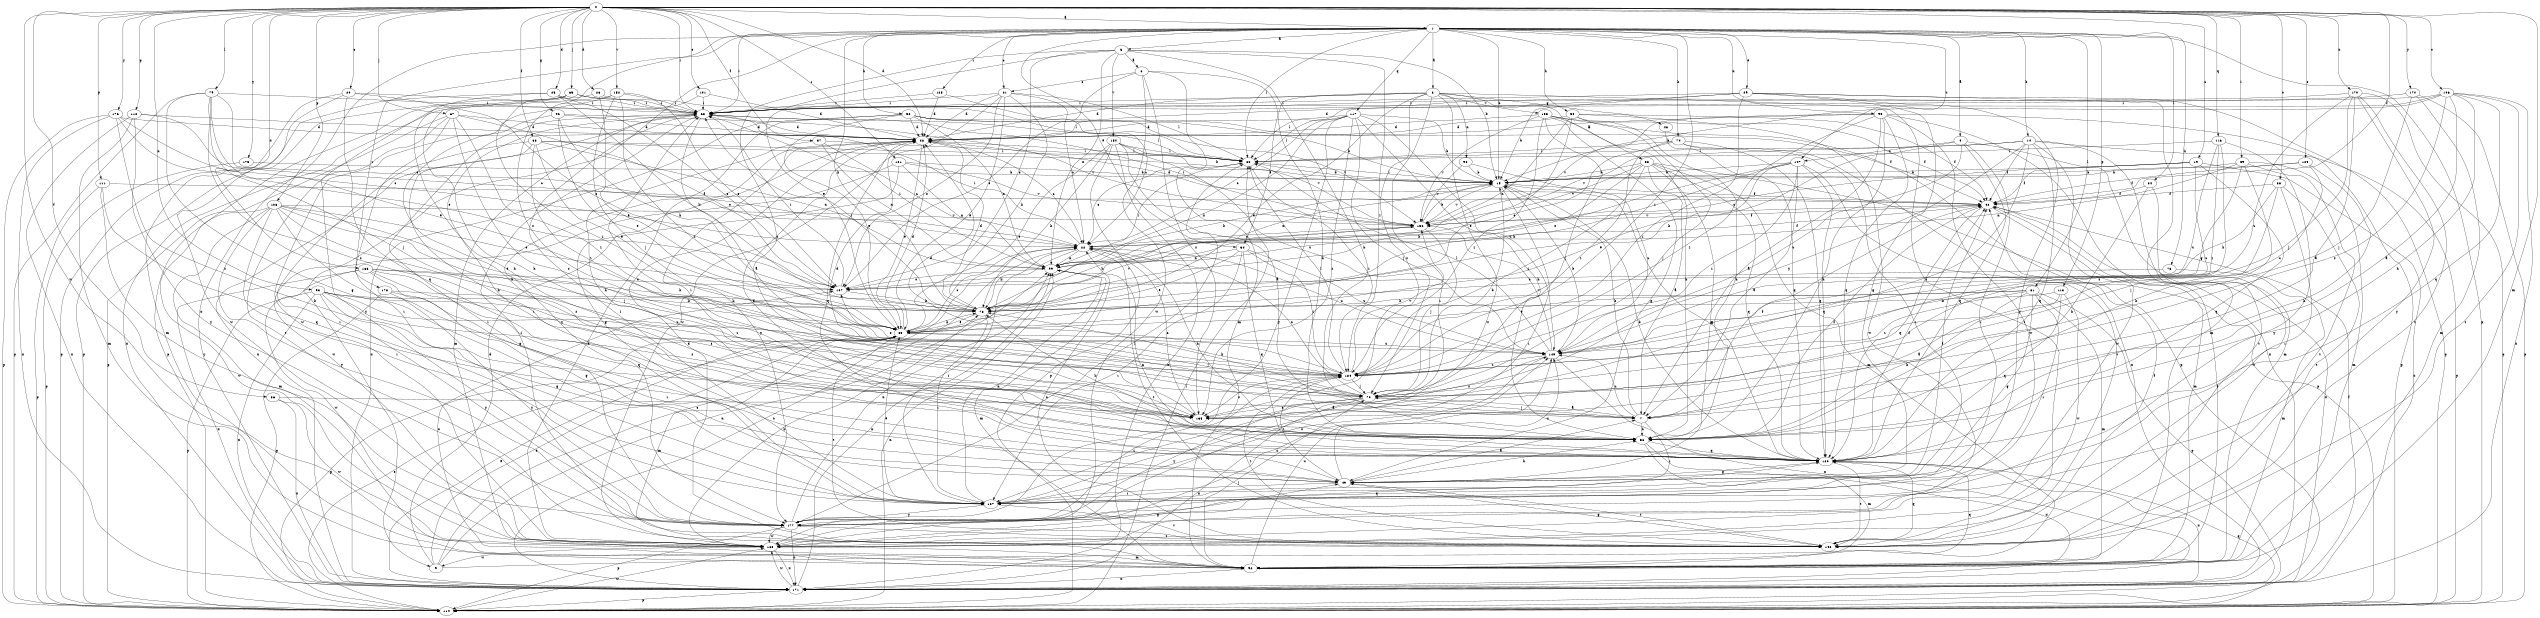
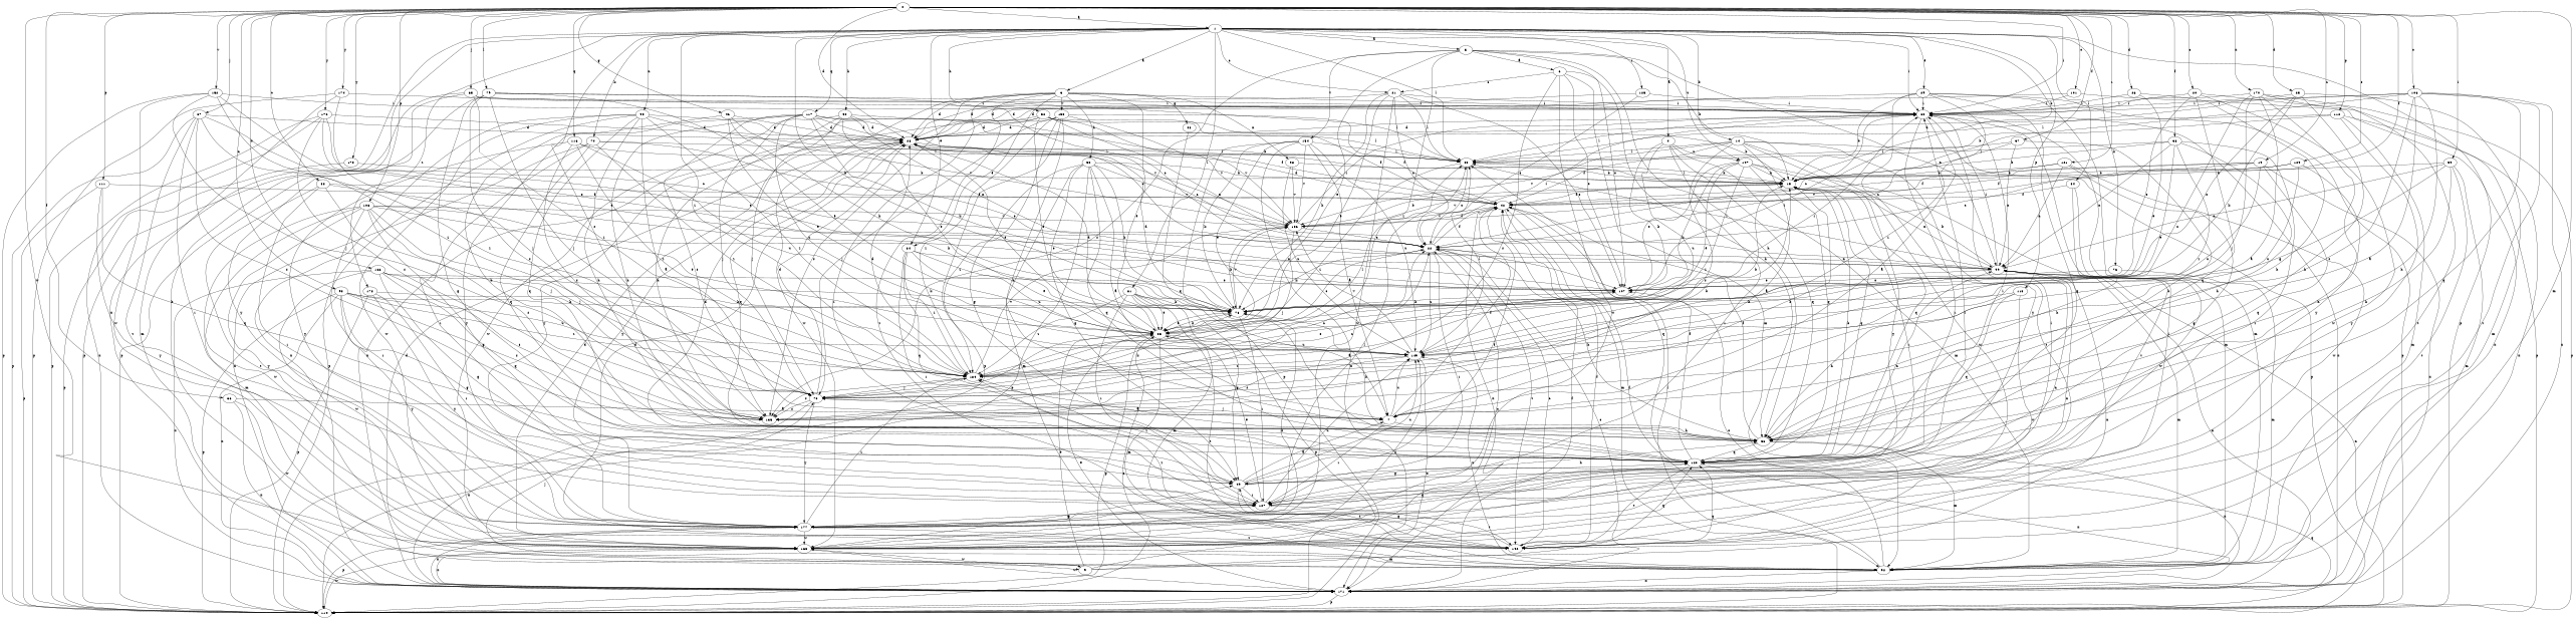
  strict digraph {
    0
    1
    n3 [label=88]
    19
    20
    25
    26
    28
    36
    37
    38
    42
    46
    59
    63
    65
    67
    79
    92
    93
    101
    106
    108
    111
    112
    116
    121
    129
    152
    163
    166
    170
    174
    175
    176
    3
    4
    5
    9
    14
    15
    21
    29
    34
    50
    52
    74
    76
    78
    81
    84
    n52 [label=83]
    95
    113
    114
    117
    125
    135
    n59 [label=147]
    171
    178
    184
    127
    142
    70
    120
    149
    22
    107
    56
    35
    177
    7
    99
    156
    49
    48
    53
    98
    153
    6
    154
    0 -> 1 [label=a]
    0 -> n3 [label=c]
    0 -> 19 [label=c]
    0 -> 20 [label=c]
    0 -> 25 [label=d]
    0 -> 26 [label=d]
    0 -> 28 [label=d]
    0 -> 36 [label=f]
    0 -> 37 [label=f]
    0 -> 38 [label=f]
    0 -> 42 [label=f]
    0 -> 46 [label=g]
    0 -> 59 [label=i]
    0 -> 63 [label=i]
    0 -> 65 [label=j]
    0 -> 67 [label=j]
    0 -> 79 [label=l]
    0 -> 92 [label=m]
    0 -> 93 [label=n]
    0 -> 101 [label=o]
    0 -> 106 [label=o]
    0 -> 108 [label=p]
    0 -> 111 [label=p]
    0 -> 112 [label=p]
    0 -> 116 [label=q]
    0 -> 121 [label=r]
    0 -> 129 [label=s]
    0 -> 152 [label=v]
    0 -> 163 [label=w]
    0 -> 166 [label=x]
    0 -> 170 [label=x]
    0 -> 174 [label=y]
    0 -> 175 [label=y]
    0 -> 176 [label=y]
    1 -> 63 [label=i]
    1 -> 3 [label=a]
    1 -> 4 [label=a]
    1 -> 5 [label=a]
    1 -> 9 [label=b]
    1 -> 14 [label=b]
    1 -> 15 [label=b]
    1 -> 21 [label=c]
    1 -> 29 [label=e]
    1 -> 34 [label=e]
    1 -> 50 [label=h]
    1 -> 52 [label=h]
    1 -> 74 [label=k]
    1 -> 76 [label=k]
    1 -> 78 [label=k]
    1 -> 81 [label=l]
    1 -> 84 [label=l]
    1 -> n52 [label=l]
    1 -> 95 [label=n]
    1 -> 113 [label=p]
    1 -> 114 [label=p]
    1 -> 117 [label=q]
    1 -> 125 [label=r]
    1 -> 135 [label=s]
    1 -> n59 [label=u]
    1 -> 171 [label=x]
    1 -> 178 [label=z]
    1 -> 184 [label=z]
    n3 -> 42 [label=f]
    n3 -> 78 [label=k]
    n3 -> 127 [label=r]
    n3 -> 142 [label=t]
    n3 -> 70 [label=j]
    19 -> 42 [label=f]
    19 -> 15 [label=b]
    19 -> 171 [label=x]
    19 -> 120 [label=q]
    19 -> 149 [label=u]
    19 -> 22 [label=c]
    20 -> 63 [label=i]
    20 -> 163 [label=w]
    20 -> 114 [label=p]
    20 -> 120 [label=q]
    20 -> 107 [label=o]
    25 -> 63 [label=i]
    25 -> 92 [label=m]
    25 -> 78 [label=k]
    25 -> 107 [label=o]
    25 -> 56 [label=h]
    26 -> 63 [label=i]
    26 -> 56 [label=h]
    26 -> 35 [label=e]
    28 -> n52 [label=l]
    28 -> 120 [label=q]
    28 -> 22 [label=c]
    28 -> 35 [label=e]
    28 -> 177 [label=y]
    36 -> 163 [label=w]
    36 -> 171 [label=x]
    36 -> 7 [label=a]
    37 -> n52 [label=l]
    37 -> 22 [label=c]
    37 -> 56 [label=h]
    37 -> 99 [label=n]
    38 -> 15 [label=b]
    38 -> n52 [label=l]
    38 -> 184 [label=z]
    38 -> 127 [label=r]
    38 -> 56 [label=h]
    38 -> 35 [label=e]
    38 -> 99 [label=n]
    42 -> 28 [label=d]
    42 -> 92 [label=m]
    42 -> 171 [label=x]
    42 -> 120 [label=q]
    42 -> 156 [label=v]
    46 -> 28 [label=d]
    46 -> 78 [label=k]
    46 -> 56 [label=h]
    46 -> 35 [label=e]
    46 -> 156 [label=v]
    59 -> 92 [label=m]
    59 -> 15 [label=b]
    59 -> 142 [label=t]
    59 -> 149 [label=g]
    59 -> 56 [label=h]
    59 -> 99 [label=n]
    63 -> 28 [label=d]
    63 -> 92 [label=m]
    63 -> n52 [label=l]
    63 -> 171 [label=x]
    63 -> 127 [label=r]
    63 -> 7 [label=a]
    65 -> 63 [label=i]
    65 -> n52 [label=l]
    65 -> 114 [label=p]
    65 -> 184 [label=z]
    65 -> 177 [label=y]
    67 -> 28 [label=d]
    67 -> 114 [label=p]
    67 -> 135 [label=s]
    67 -> 184 [label=z]
    67 -> 127 [label=r]
    67 -> 142 [label=t]
    67 -> 107 [label=o]
    79 -> 63 [label=i]
    79 -> 114 [label=p]
    79 -> 135 [label=s]
    79 -> 70 [label=j]
    79 -> 22 [label=c]
    79 -> 35 [label=e]
    79 -> 49 [label=g]
    92 -> 42 [label=f]
    92 -> 171 [label=x]
    92 -> 70 [label=j]
    92 -> 149 [label=u]
    92 -> 107 [label=o]
    93 -> 78 [label=k]
    93 -> 114 [label=p]
    93 -> 135 [label=s]
    93 -> 171 [label=x]
    93 -> 184 [label=z]
    93 -> 149 [label=u]
    93 -> 177 [label=y]
    93 -> 49 [label=g]
    101 -> 28 [label=d]
    101 -> 63 [label=i]
    101 -> 171 [label=x]
    106 -> 63 [label=i]
    106 -> 15 [label=b]
    106 -> n52 [label=l]
    106 -> 135 [label=s]
    106 -> 171 [label=x]
    106 -> 142 [label=t]
    106 -> 120 [label=q]
    106 -> 56 [label=h]
    106 -> 7 [label=a]
    108 -> 92 [label=m]
    108 -> 163 [label=w]
    108 -> 135 [label=s]
    108 -> 127 [label=r]
    108 -> 70 [label=j]
    108 -> 107 [label=o]
    108 -> 35 [label=e]
    108 -> 177 [label=y]
    108 -> 156 [label=v]
    108 -> 49 [label=g]
    111 -> 42 [label=f]
    111 -> 114 [label=p]
    111 -> 120 [label=q]
    111 -> 177 [label=y]
    112 -> 28 [label=d]
    112 -> 92 [label=m]
    112 -> 171 [label=x]
    112 -> 22 [label=c]
    112 -> 177 [label=y]
    116 -> n52 [label=l]
    116 -> 135 [label=s]
    116 -> 184 [label=z]
    116 -> 149 [label=u]
    116 -> 177 [label=y]
    121 -> 163 [label=w]
    121 -> 15 [label=b]
    121 -> 99 [label=n]
    121 -> 156 [label=v]
    121 -> 49 [label=g]
    129 -> 42 [label=f]
    129 -> 15 [label=b]
    129 -> 149 [label=u]
    129 -> 56 [label=h]
    152 -> 63 [label=i]
    152 -> 163 [label=w]
    152 -> 114 [label=p]
    152 -> 184 [label=z]
    152 -> 70 [label=j]
    152 -> 107 [label=o]
    163 -> 28 [label=d]
    163 -> 92 [label=m]
    163 -> 9 [label=w]
    163 -> 78 [label=k]
    163 -> 171 [label=x]
    163 -> 149 [label=u]
    163 -> 49 [label=g]
    166 -> 163 [label=w]
    166 -> 78 [label=k]
    166 -> 135 [label=s]
    166 -> 171 [label=x]
    166 -> 120 [label=q]
    166 -> 107 [label=o]
    166 -> 49 [label=g]
    170 -> 63 [label=i]
    170 -> 114 [label=p]
    170 -> 142 [label=t]
    170 -> 70 [label=j]
    170 -> 149 [label=u]
    170 -> 177 [label=y]
    170 -> 7 [label=a]
    174 -> 63 [label=i]
    174 -> 92 [label=m]
    174 -> 114 [label=p]
    174 -> 70 [label=j]
    175 -> 15 [label=b]
    175 -> 114 [label=p]
    176 -> 28 [label=d]
    176 -> 114 [label=p]
    176 -> 135 [label=s]
    176 -> 171 [label=x]
    176 -> 22 [label=c]
    176 -> 107 [label=o]
    3 -> 28 [label=d]
    3 -> 63 [label=i]
    3 -> 163 [label=w]
    3 -> 34 [label=e]
    3 -> 135 [label=s]
    3 -> 127 [label=r]
    3 -> 142 [label=t]
    3 -> 35 [label=e]
    3 -> 48 [label=g]
    3 -> 53 [label=h]
    3 -> 98 [label=n]
    3 -> 153 [label=v]
    4 -> 92 [label=m]
    4 -> 78 [label=k]
    4 -> n59 [label=u]
    4 -> 127 [label=r]
    4 -> 120 [label=q]
    4 -> 149 [label=u]
    5 -> 15 [label=b]
    5 -> 135 [label=s]
    5 -> 184 [label=z]
    5 -> 107 [label=o]
    5 -> 56 [label=h]
    5 -> 35 [label=e]
    5 -> 99 [label=n]
    5 -> 6 [label=a]
    5 -> 154 [label=v]
    9 -> 28 [label=d]
    9 -> 120 [label=q]
    9 -> 22 [label=c]
    9 -> 35 [label=e]
    9 -> 99 [label=n]
    14 -> 42 [label=f]
    14 -> 163 [label=w]
    14 -> n52 [label=l]
    14 -> 114 [label=p]
    14 -> 135 [label=s]
    14 -> 142 [label=t]
    14 -> 120 [label=q]
-   14 -> 70 [label=y]
+   14 -> 177 [label=y]
    14 -> 156 [label=v]
    15 -> 42 [label=f]
    15 -> n52 [label=l]
    15 -> 127 [label=r]
    15 -> 120 [label=q]
    15 -> 99 [label=n]
    15 -> 156 [label=v]
    21 -> 28 [label=d]
    21 -> 63 [label=i]
    21 -> 163 [label=w]
    21 -> 78 [label=k]
    21 -> n52 [label=l]
    21 -> 22 [label=c]
    21 -> 107 [label=o]
    21 -> 35 [label=e]
    29 -> 28 [label=d]
    29 -> 63 [label=i]
    29 -> 92 [label=m]
    29 -> 15 [label=b]
    29 -> 114 [label=p]
    29 -> 184 [label=z]
    29 -> 177 [label=y]
    29 -> 49 [label=g]
    34 -> 184 [label=z]
    34 -> 127 [label=r]
    34 -> 120 [label=q]
    34 -> 149 [label=u]
    34 -> 35 [label=e]
    34 -> 99 [label=n]
    50 -> 28 [label=d]
    50 -> 42 [label=f]
    50 -> 163 [label=w]
    50 -> 70 [label=j]
    50 -> 56 [label=h]
    50 -> 35 [label=e]
    50 -> 99 [label=n]
    52 -> 28 [label=d]
    52 -> 42 [label=f]
    52 -> 15 [label=b]
    52 -> 171 [label=x]
    52 -> 35 [label=e]
    52 -> 177 [label=y]
    52 -> 99 [label=n]
    52 -> 156 [label=v]
    74 -> n52 [label=l]
    74 -> 171 [label=x]
    74 -> 184 [label=z]
    74 -> 127 [label=r]
    74 -> 120 [label=q]
    74 -> 107 [label=o]
    76 -> 92 [label=m]
    76 -> 107 [label=o]
    78 -> 28 [label=d]
    78 -> 63 [label=i]
    78 -> 127 [label=r]
    78 -> 35 [label=e]
    78 -> 156 [label=v]
    81 -> 92 [label=m]
    81 -> 78 [label=k]
    81 -> 114 [label=p]
    81 -> 184 [label=z]
    81 -> 127 [label=r]
    81 -> 35 [label=e]
    81 -> 7 [label=a]
    81 -> 49 [label=g]
    84 -> 42 [label=f]
    84 -> 163 [label=w]
    84 -> 56 [label=h]
    n52 -> 15 [label=b]
    n52 -> 184 [label=z]
    n52 -> 22 [label=c]
    95 -> 28 [label=d]
    95 -> 163 [label=w]
    95 -> 114 [label=p]
    95 -> 171 [label=x]
    95 -> 184 [label=z]
    95 -> 120 [label=q]
    95 -> 56 [label=h]
    95 -> 7 [label=a]
    95 -> 156 [label=v]
    113 -> 163 [label=w]
    113 -> 78 [label=k]
    113 -> 120 [label=q]
    113 -> 56 [label=h]
    114 -> 163 [label=w]
    114 -> n52 [label=l]
    114 -> 120 [label=q]
    114 -> 35 [label=e]
    114 -> 99 [label=n]
    117 -> 28 [label=d]
    117 -> 15 [label=b]
    117 -> 78 [label=k]
    117 -> n52 [label=l]
    117 -> 135 [label=s]
    117 -> 70 [label=j]
    117 -> 149 [label=u]
    117 -> 22 [label=c]
    117 -> 56 [label=h]
    117 -> 177 [label=y]
    125 -> 28 [label=d]
    125 -> 63 [label=i]
    125 -> 22 [label=c]
    135 -> 22 [label=c]
    n59 -> 15 [label=b]
    n59 -> 78 [label=k]
    n59 -> 184 [label=z]
    n59 -> 142 [label=t]
    n59 -> 120 [label=q]
    n59 -> 107 [label=o]
    n59 -> 35 [label=e]
    n59 -> 7 [label=a]
    171 -> 42 [label=f]
    171 -> 163 [label=w]
    171 -> 114 [label=p]
    171 -> 22 [label=c]
    171 -> 35 [label=e]
    171 -> 99 [label=n]
    178 -> 78 [label=k]
    178 -> 114 [label=p]
    178 -> 127 [label=r]
    178 -> 177 [label=y]
    184 -> 28 [label=d]
    184 -> n52 [label=l]
    184 -> 135 [label=s]
    184 -> 70 [label=j]
    184 -> 107 [label=o]
    184 -> 156 [label=v]
    127 -> 63 [label=i]
    127 -> 142 [label=t]
    127 -> 149 [label=u]
    127 -> 35 [label=e]
    127 -> 177 [label=y]
    127 -> 99 [label=n]
    142 -> 28 [label=d]
    142 -> 42 [label=f]
    142 -> 63 [label=i]
    142 -> 184 [label=z]
    142 -> 120 [label=q]
    142 -> 22 [label=c]
    142 -> 49 [label=g]
    70 -> 28 [label=d]
    70 -> 15 [label=b]
    70 -> 78 [label=k]
    70 -> 135 [label=s]
    70 -> 171 [label=x]
    70 -> 22 [label=c]
    70 -> 177 [label=y]
    70 -> 7 [label=a]
    120 -> 28 [label=d]
    120 -> 42 [label=f]
    120 -> 63 [label=i]
    120 -> 15 [label=b]
    120 -> 171 [label=x]
    120 -> 142 [label=t]
    120 -> 99 [label=n]
    120 -> 49 [label=g]
    149 -> 15 [label=b]
    149 -> n52 [label=l]
    149 -> 135 [label=s]
    149 -> 171 [label=x]
    149 -> 184 [label=z]
    149 -> 156 [label=v]
    22 -> 42 [label=f]
    22 -> 63 [label=i]
    22 -> 78 [label=k]
    22 -> 127 [label=r]
    22 -> 142 [label=t]
    22 -> 149 [label=u]
    22 -> 56 [label=h]
    22 -> 99 [label=n]
    107 -> 63 [label=i]
    107 -> 78 [label=k]
    56 -> 42 [label=f]
    56 -> 92 [label=m]
    56 -> 78 [label=k]
    56 -> 171 [label=x]
    56 -> 120 [label=q]
    35 -> 28 [label=d]
    35 -> 92 [label=m]
    35 -> 78 [label=k]
    35 -> 114 [label=p]
    35 -> 142 [label=t]
    35 -> 70 [label=j]
    35 -> 149 [label=u]
    35 -> 22 [label=c]
    177 -> 63 [label=i]
    177 -> 163 [label=w]
    177 -> n52 [label=l]
    177 -> 114 [label=p]
    177 -> 171 [label=x]
    177 -> 184 [label=z]
    177 -> 142 [label=t]
    177 -> 120 [label=q]
    177 -> 99 [label=n]
    7 -> 42 [label=f]
    7 -> 15 [label=b]
    7 -> 127 [label=r]
    7 -> 70 [label=j]
    7 -> 149 [label=u]
    7 -> 56 [label=h]
    99 -> 63 [label=i]
    99 -> 92 [label=m]
    99 -> 15 [label=b]
    99 -> n52 [label=l]
    99 -> 107 [label=o]
    156 -> 42 [label=f]
    156 -> 63 [label=i]
    156 -> 15 [label=b]
    156 -> 78 [label=k]
    156 -> 70 [label=j]
    156 -> 22 [label=c]
    49 -> 42 [label=f]
    49 -> 184 [label=z]
    49 -> 127 [label=r]
    49 -> 142 [label=t]
    49 -> 149 [label=u]
    49 -> 56 [label=h]
    49 -> 7 [label=a]
    48 -> 120 [label=q]
    53 -> 92 [label=m]
    53 -> 15 [label=b]
    53 -> 78 [label=k]
    53 -> 114 [label=p]
    53 -> 184 [label=z]
    53 -> 120 [label=q]
    53 -> 7 [label=a]
    53 -> 156 [label=v]
    53 -> 49 [label=g]
    98 -> 15 [label=b]
    98 -> 149 [label=u]
    98 -> 156 [label=v]
    153 -> 28 [label=d]
    153 -> 42 [label=f]
    153 -> 114 [label=p]
    153 -> 184 [label=z]
    153 -> 70 [label=j]
    153 -> 56 [label=h]
    153 -> 156 [label=v]
    153 -> 49 [label=g]
    6 -> 92 [label=m]
    6 -> 163 [label=w]
    6 -> 21 [label=c]
    6 -> 135 [label=s]
    6 -> 107 [label=o]
    6 -> 56 [label=h]
    154 -> 78 [label=k]
    154 -> n52 [label=l]
    154 -> 114 [label=p]
    154 -> 171 [label=x]
    154 -> 149 [label=u]
    154 -> 35 [label=e]
    154 -> 7 [label=a]
    154 -> 156 [label=v]
  }
